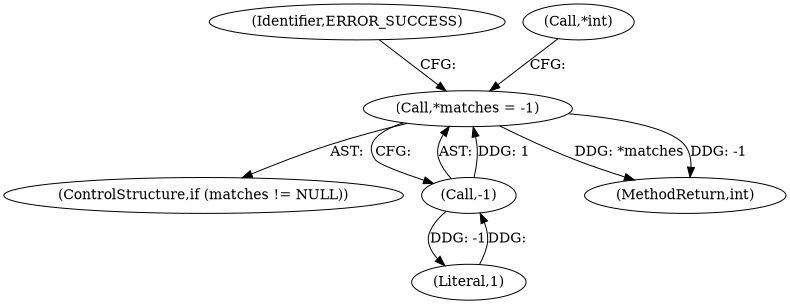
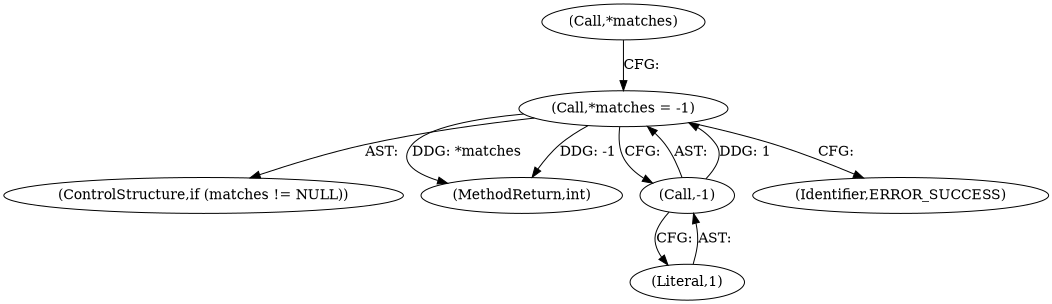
  digraph {
    n1 [label="(Call,*matches = -1)"]
    n2 [label="(Call,-1)"]
    n3 [label="(ControlStructure,if (matches != NULL))"]
    n4 [label="(MethodReturn,int)"]
    n5 [label="(Literal,1)"]
    n6 [label="(Identifier,ERROR_SUCCESS)"]
-   n7 [label="(Call,*int)"]
+   n7 [label="(Call,*matches)"]
    n1 -> n2 [label="CFG: "]
    n1 -> n3 [label="AST: "]
    n1 -> n4 [label="DDG: *matches"]
    n1 -> n4 [label="DDG: -1"]
    n2 -> n1 [label="AST: "]
    n2 -> n1 [label="DDG: 1"]
-   n2 -> n5 [label="DDG: -1"]
-   n5 -> n2 [label="DDG: "]
-   n6 -> n1 [label="CFG: "]
+   n2 -> n5 [label="CFG: "]
+   n5 -> n2 [label="AST: "]
+   n1 -> n6 [label="CFG: "]
    n7 -> n1 [label="CFG: "]
  }
